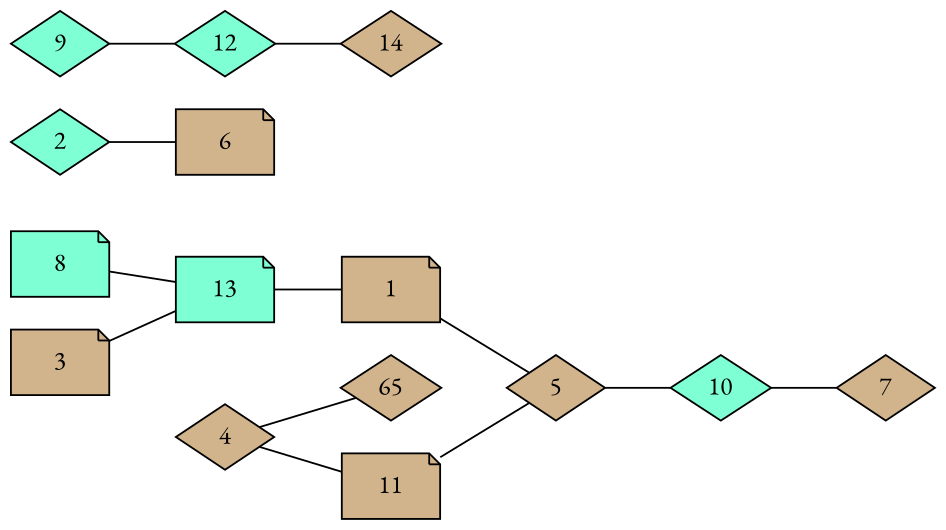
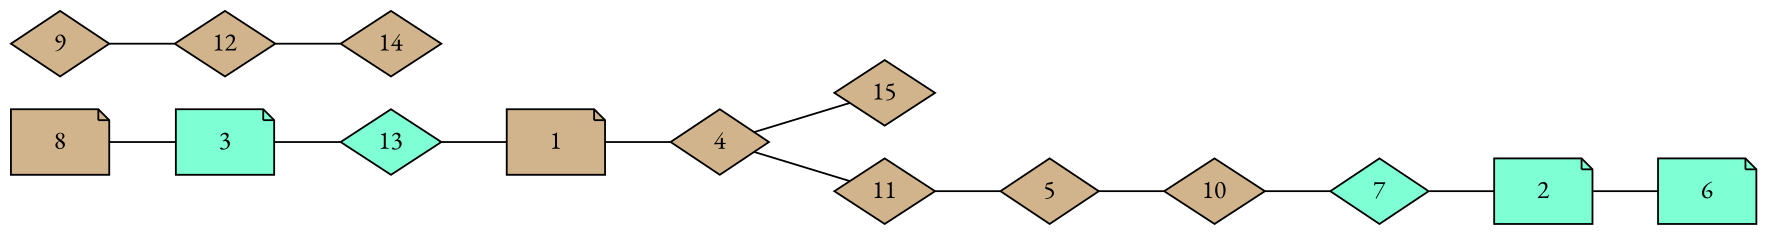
  graph {
    fontname="EB Garamond"
    rankdir=LR
    node [fillcolor=tan fontname="EB Garamond" shape=diamond style=filled]
    edge [fontname="EB Garamond"]
-   n1 [fillcolor=aquamarine label=8 shape=note]
-   n2 [label=3 shape=note]
-   n3 [fillcolor=aquamarine label=13 shape=note]
+   n1 [label=8 shape=note]
+   n2 [fillcolor=aquamarine label=3 shape=note]
+   n3 [fillcolor=aquamarine label=13]
    n4 [label=1 shape=note]
    n5 [label=4]
-   n6 [label=65]
-   n7 [label=11 shape=note]
+   n6 [label=15]
+   n7 [label=11]
    n8 [label=5]
-   n9 [fillcolor=aquamarine label=10]
-   n10 [label=7]
-   n11 [fillcolor=aquamarine label=2]
-   n12 [label=6 shape=note]
-   n13 [fillcolor=aquamarine label=9]
-   n14 [fillcolor=aquamarine label=12]
+   n9 [label=10]
+   n10 [fillcolor=aquamarine label=7]
+   n11 [fillcolor=aquamarine label=2 shape=note]
+   n12 [fillcolor=aquamarine label=6 shape=note]
+   n13 [label=9]
+   n14 [label=12]
    n15 [label=14]
-   n1 -- n3
+   n1 -- n2
    n2 -- n3
    n3 -- n4
-   n4 -- n8
+   n4 -- n5
    n5 -- n6
    n5 -- n7
    n7 -- n8
    n8 -- n9
    n9 -- n10
+   n10 -- n11
    n11 -- n12
    n13 -- n14
    n14 -- n15
  }
